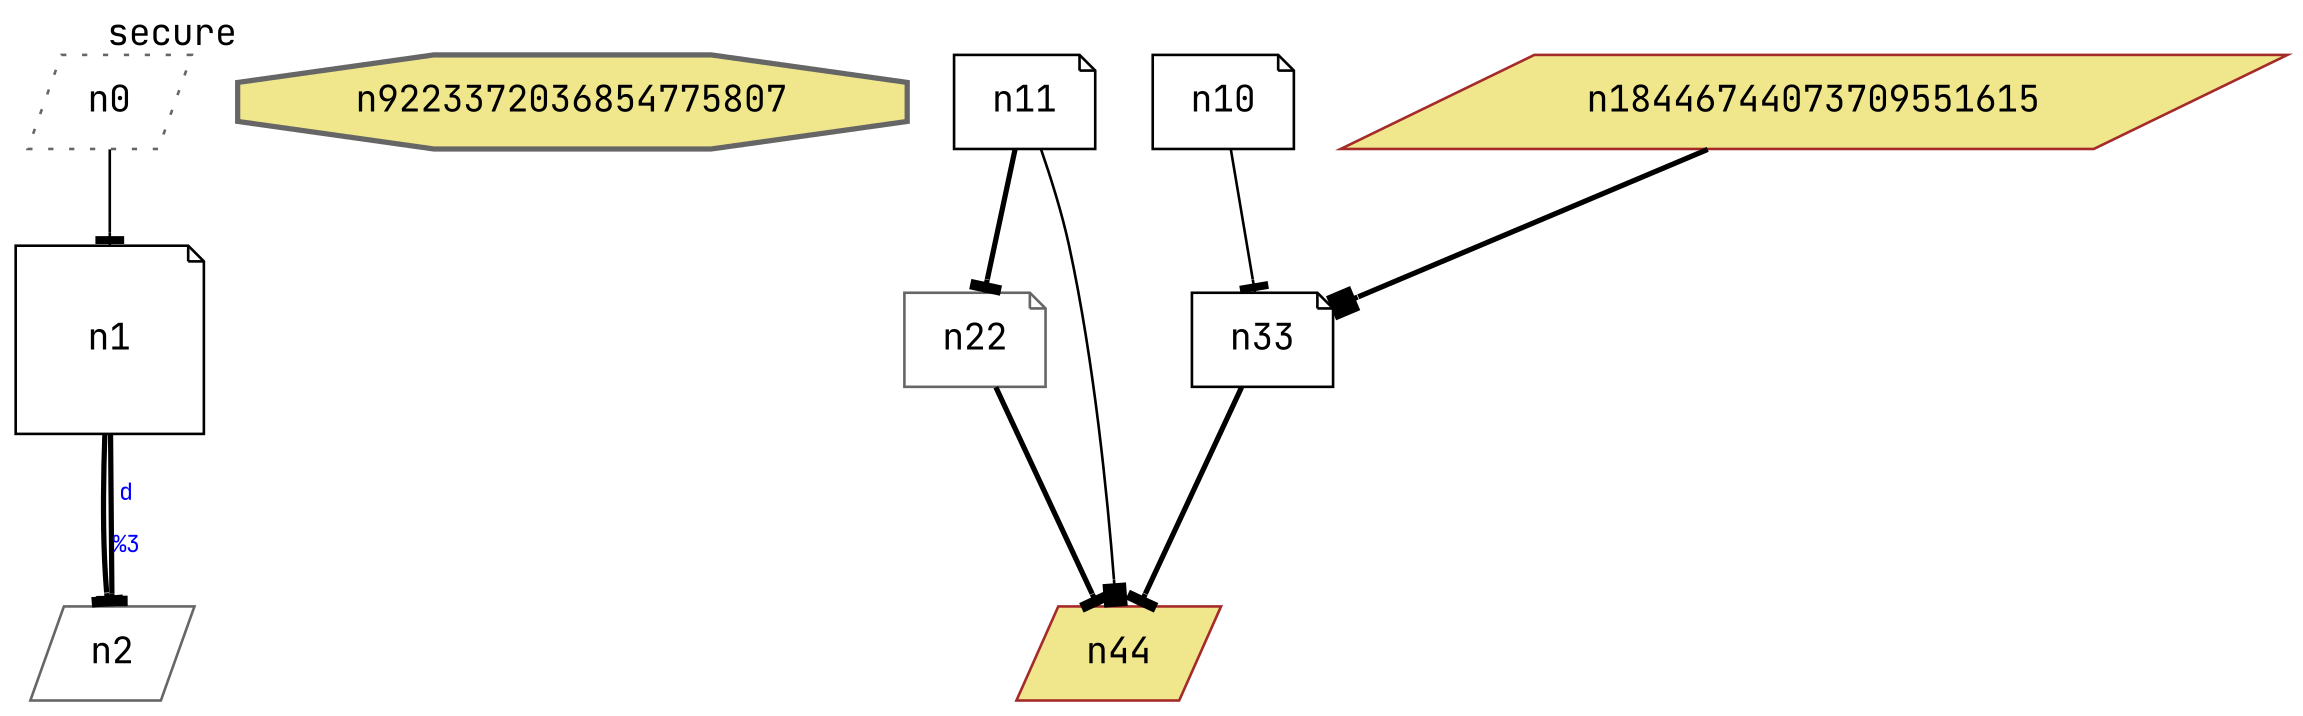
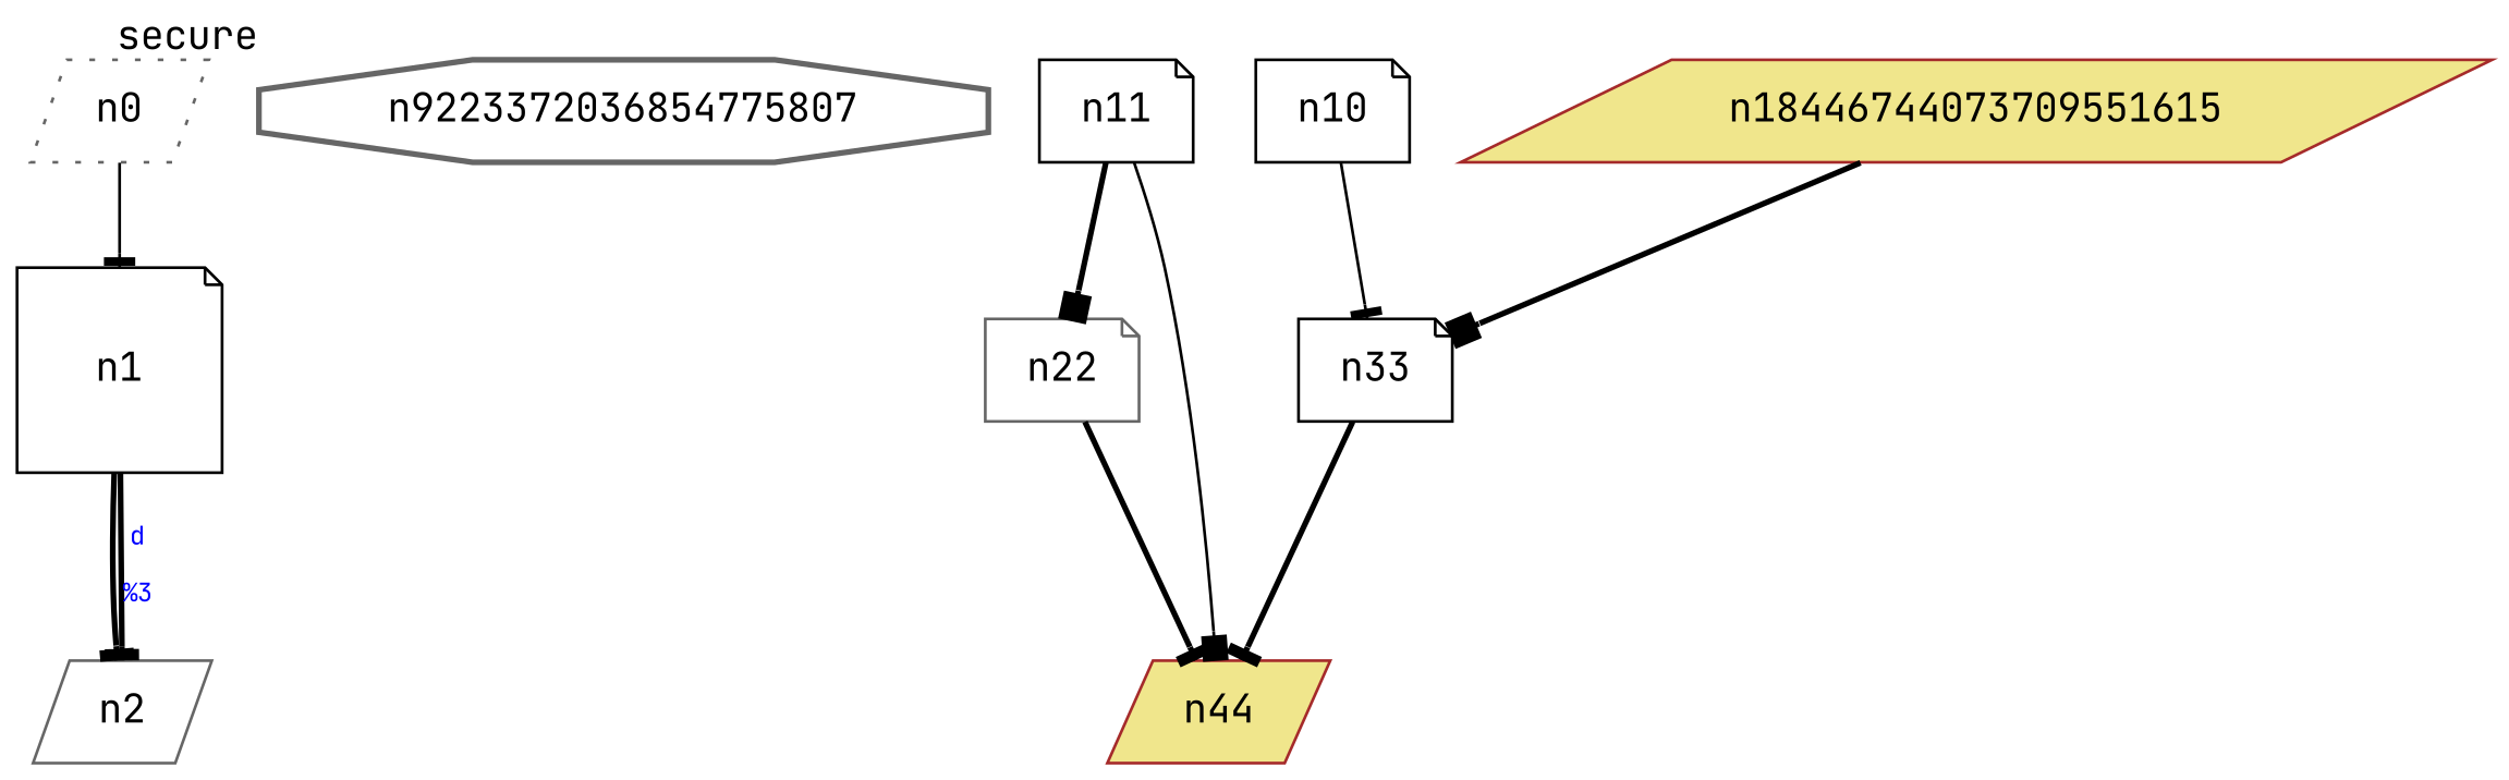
  digraph {
    fontcolor=blue
    fontname="JetBrains Mono"
    rankdir=TB
    node [color=gray40 fillcolor=white fontname="JetBrains Mono" shape=note style=filled]
    edge [arrowhead=tee fontname="JetBrains Mono" style=bold]
    n0 [shape=parallelogram style="dotted,filled"]
    n1 [color=black height=1 width=1]
    n2 [shape=parallelogram]
-   n9223372036854775807 [fillcolor=khaki shape=octagon style="bold,filled" xlabel=secure]
+   n9223372036854775807 [shape=octagon style="bold,filled" xlabel=secure]
    n11 [color=black]
    n22
    n44 [color=brown fillcolor=khaki shape=parallelogram]
    n10 [color=black]
    n33 [color=black]
    n18446744073709551615 [color=brown fillcolor=khaki shape=parallelogram]
    n0 -> n1 [style=solid]
    n1 -> n2
    n1 -> n2 [fontcolor=blue fontsize=9 label="d\n\l\G"]
-   n11 -> n22
+   n11 -> n22 [arrowhead=box]
    n11 -> n44 [arrowhead=box style=solid]
    n22 -> n44
    n10 -> n33 [style=solid]
    n33 -> n44
    n18446744073709551615 -> n33 [arrowhead=box]
  }
